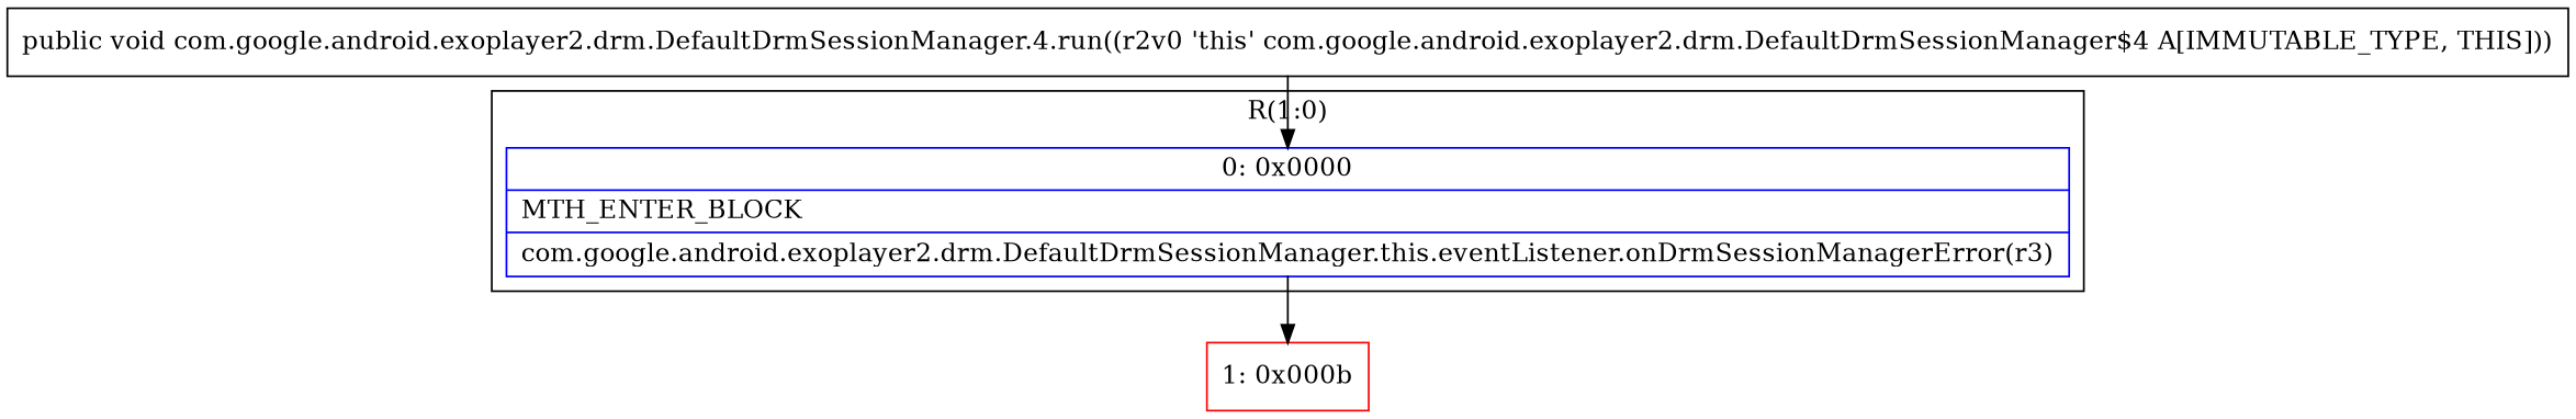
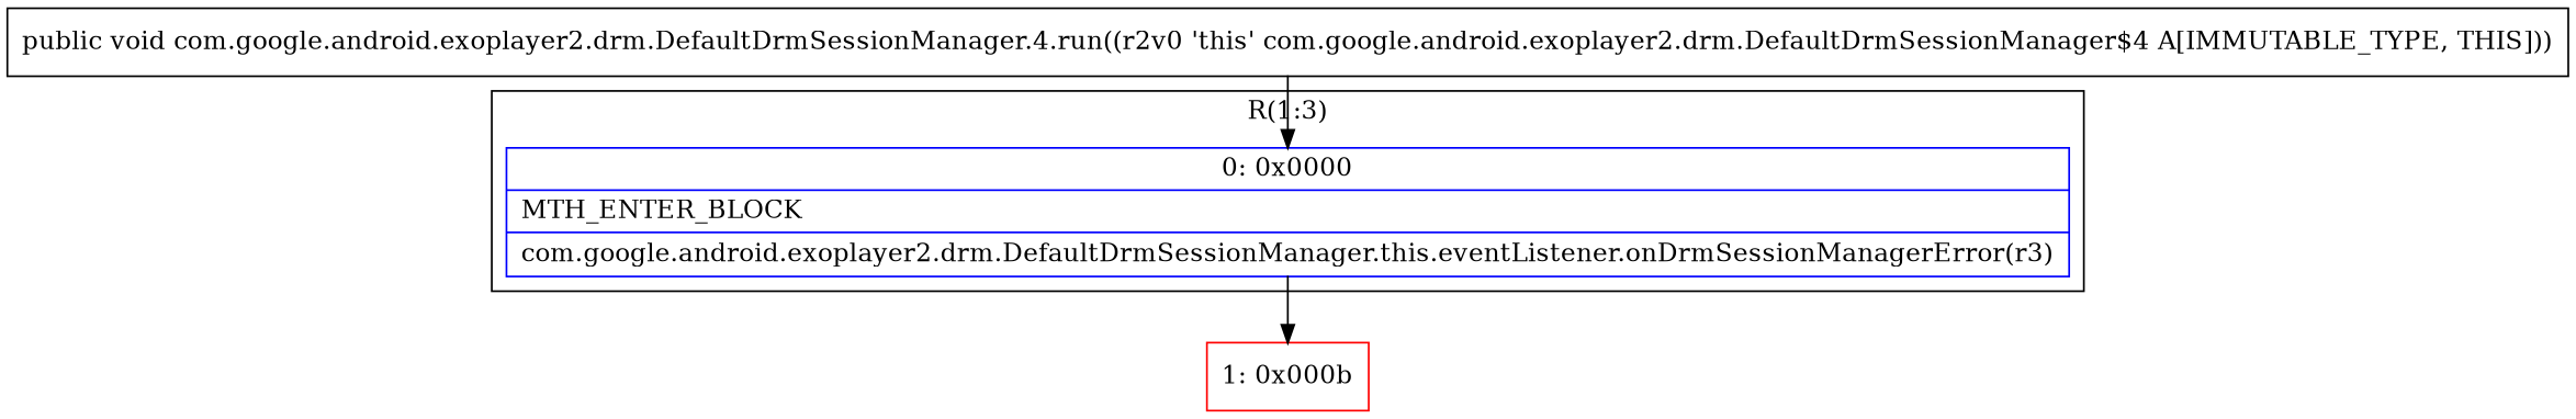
  digraph {
    node [shape=record]
    n1 [color=blue label="{0\:\ 0x0000|MTH_ENTER_BLOCK\l|com.google.android.exoplayer2.drm.DefaultDrmSessionManager.this.eventListener.onDrmSessionManagerError(r3)\l}"]
    n2 [color=red label="{1\:\ 0x000b}"]
    n3 [label="{public void com.google.android.exoplayer2.drm.DefaultDrmSessionManager.4.run((r2v0 'this' com.google.android.exoplayer2.drm.DefaultDrmSessionManager$4 A[IMMUTABLE_TYPE, THIS])) }"]
    subgraph cluster_1 {
-     label="R(1:0)"
+     label="R(1:3)"
      n1
    }
    n1 -> n2
    n3 -> n1
  }
